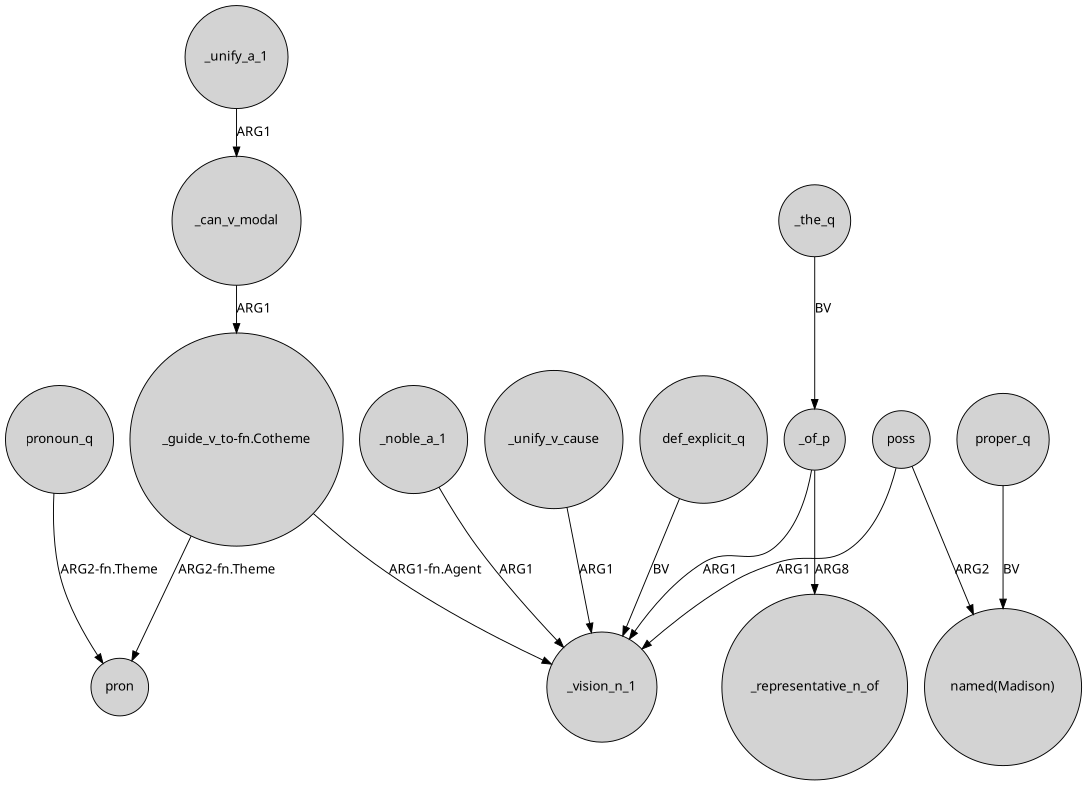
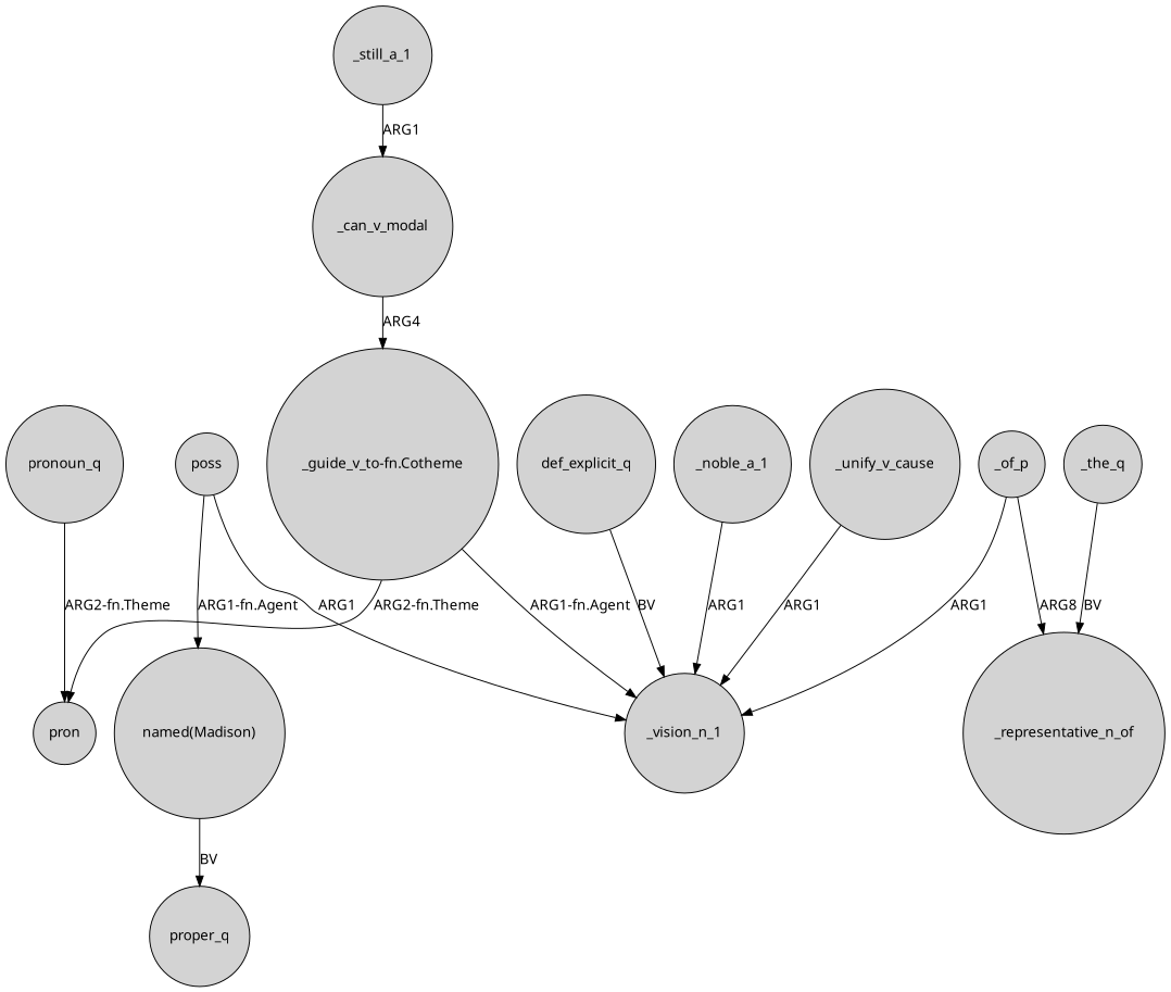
  digraph {
    fontname="Noto Sans"
    node [fontname="Noto Sans" shape=circle style=filled]
    edge [fontname="Noto Sans"]
    "_guide_v_to-fn.Cotheme"
    pron
    _vision_n_1
    poss
    "named(Madison)"
    proper_q
    _noble_a_1
    _of_p
    _representative_n_of
    _unify_v_cause
-   _still_a_1 [label=_unify_a_1]
+   _still_a_1
    _can_v_modal
    _the_q
    def_explicit_q
    pronoun_q
    "_guide_v_to-fn.Cotheme" -> pron [label="ARG2-fn.Theme"]
    "_guide_v_to-fn.Cotheme" -> _vision_n_1 [label="ARG1-fn.Agent"]
    poss -> _vision_n_1 [label=ARG1]
-   poss -> "named(Madison)" [label=ARG2]
-   proper_q -> "named(Madison)" [label=BV]
+   poss -> "named(Madison)" [label="ARG1-fn.Agent"]
+   "named(Madison)" -> proper_q [label=BV]
    _noble_a_1 -> _vision_n_1 [label=ARG1]
    _of_p -> _vision_n_1 [label=ARG1]
    _of_p -> _representative_n_of [label=ARG8]
    _unify_v_cause -> _vision_n_1 [label=ARG1]
    _still_a_1 -> _can_v_modal [label=ARG1]
-   _can_v_modal -> "_guide_v_to-fn.Cotheme" [label=ARG1]
-   _the_q -> _of_p [label=BV]
+   _can_v_modal -> "_guide_v_to-fn.Cotheme" [label=ARG4]
+   _the_q -> _representative_n_of [label=BV]
    def_explicit_q -> _vision_n_1 [label=BV]
    pronoun_q -> pron [label="ARG2-fn.Theme"]
  }
